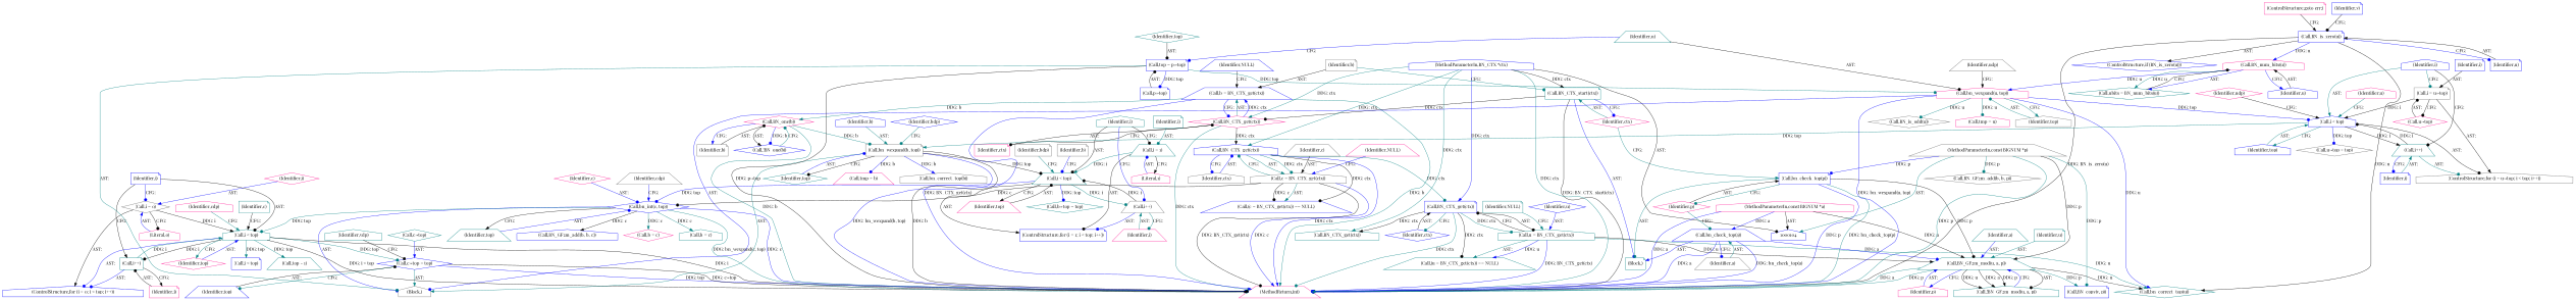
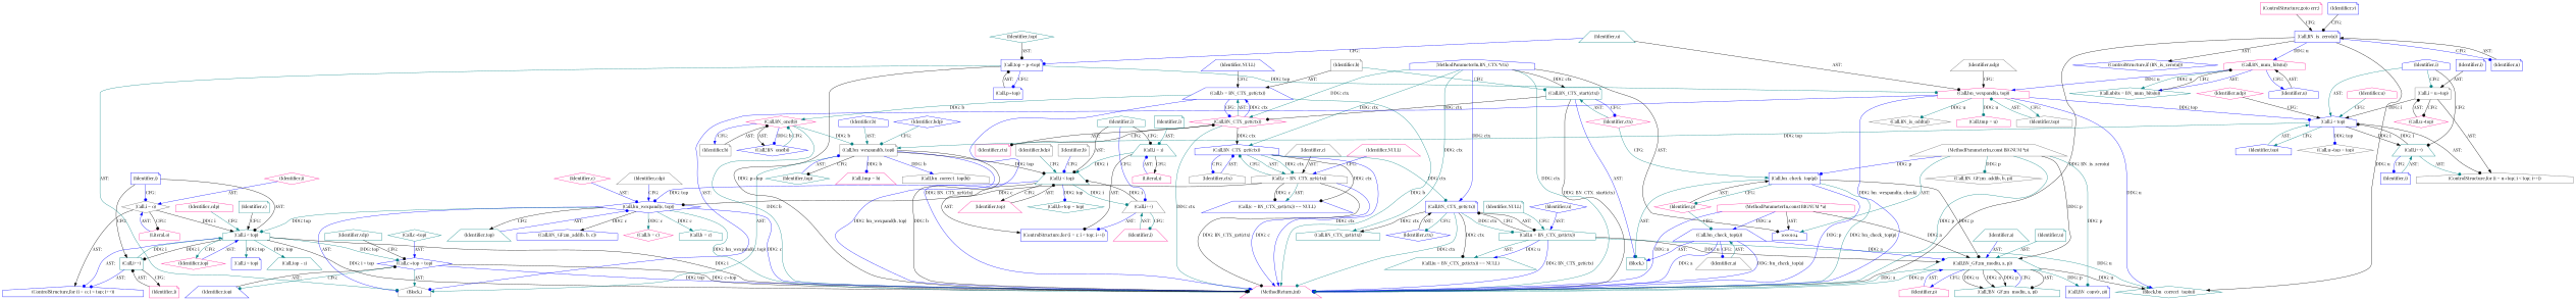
  digraph {
    fontname="Playfair Display"
    node [color=blue fontname="Playfair Display" shape=house]
    edge [arrowhead=normal color=black fontname="Playfair Display"]
    n1 [label="(Call,c->top = top)" shape=diamond]
    n2 [color=deeppink label="(MethodReturn,int)" shape=trapezium]
    n3 [color=gray40 label="(Block,)"]
    n4 [label="(Identifier,top)" shape=trapezium]
    n5 [color=teal label="(Call,i < top)"]
    n6 [color=teal label="(Call,i++)" shape=note]
    n7 [label="(Call,i < top)" shape=note]
    n8 [color=teal label="(Call,top - 1)" shape=trapezium]
    n9 [label="(ControlStructure,for (i = 0; i < top; i++))"]
    n10 [color=deeppink label="(Identifier,top)" shape=diamond]
    n11 [color=deeppink label="(Identifier,i)" shape=note]
    n12 [color=gray40 label="(Call,i = 0)" shape=diamond]
    n13 [color=deeppink label="(Literal,0)"]
-   n14 [label="(Call,bn_int(c, top))" shape=diamond]
+   n14 [label="(Call,bn_wexpand(c, top))" shape=diamond]
    n15 [label="(Call,BN_GF2m_add(b, b, c))"]
    n16 [color=deeppink label="(Call,b = c)" shape=diamond]
    n17 [color=teal label="(Call,b = c)"]
    n18 [color=teal label="(Identifier,top)" shape=trapezium]
    n19 [color=gray40 label="(Call,c = BN_CTX_get(ctx))"]
    n20 [label="(Call,BN_CTX_get(ctx))"]
    n21 [label="(Call,(c = BN_CTX_get(ctx)) == NULL)" shape=trapezium]
    n22 [label="(Call,BN_CTX_get(ctx))" shape=note]
    n23 [color=gray40 label="(Identifier,ctx)"]
    n24 [color=teal label="(Call,BN_CTX_get(ctx))"]
    n25 [color=teal label="(Call,u = BN_CTX_get(ctx))"]
    n26 [color=teal label="(Call,(u = BN_CTX_get(ctx)) == NULL)" shape=trapezium]
    n27 [label="(Identifier,ctx)" shape=diamond]
    n28 [color=deeppink label="(Call,BN_CTX_get(ctx))" shape=diamond]
    n29 [label="(Call,b = BN_CTX_get(ctx))" shape=trapezium]
    n30 [color=deeppink label="(Identifier,ctx)" shape=note]
    n31 [color=deeppink label="(Call,BN_one(b))" shape=diamond]
    n32 [color=teal label="(Call,BN_CTX_start(ctx))" shape=note]
    n33 [color=teal label="(Block,)" shape=note]
    n34 [color=deeppink label="(Identifier,ctx)" shape=diamond]
    n35 [label="(Call,bn_check_top(p))" shape=note]
    n36 [label="(MethodParameterIn,BN_CTX *ctx)"]
    1000104
    n38 [color=teal label="(Call,i < top)" shape=trapezium]
    n39 [color=gray40 label="(Call,i++)" shape=trapezium]
    n40 [label="(ControlStructure,for (i = 1; i < top; i++))" shape=note]
    n41 [color=deeppink label="(Identifier,top)" shape=trapezium]
    n42 [color=teal label="(Call,b->top = top)" shape=diamond]
    n43 [color=deeppink label="(Identifier,i)" shape=trapezium]
    n44 [color=teal label="(Call,i = 1)" shape=trapezium]
    n45 [color=deeppink label="(Literal,1)"]
    n46 [color=gray40 label="(Call,bn_wexpand(b, top))" shape=note]
    n47 [color=teal label="(Identifier,top)" shape=diamond]
    n48 [color=deeppink label="(Call,tmp = b)" shape=trapezium]
    n49 [color=gray40 label="(Call,bn_correct_top(b))"]
    n50 [color=gray40 label="(Identifier,b)" shape=note]
    n51 [label="(Call,!BN_one(b))" shape=diamond]
    n52 [label="(Call,i < top)"]
    n53 [color=teal label="(Call,i++)" shape=trapezium]
    n54 [color=gray40 label="(ControlStructure,for (i = u->top; i < top; i++))"]
    n55 [label="(Identifier,top)"]
    n56 [color=gray40 label="(Call,u->top = top)" shape=diamond]
    n57 [label="(Identifier,i)" shape=note]
    n58 [color=gray40 label="(Call,i = u->top)" shape=note]
    n59 [color=deeppink label="(Call,u->top)" shape=diamond]
    n60 [color=deeppink label="(Call,bn_wexpand(u, top))"]
    n61 [color=gray40 label="(Identifier,top)"]
-   n62 [color=teal label="(Call,bn_correct_top(u))" shape=diamond]
+   n62 [color=teal label="(Block,bn_correct_top(u))" shape=diamond]
    n63 [color=gray40 label="(Call,BN_is_odd(u))" shape=diamond]
    n64 [color=deeppink label="(Call,tmp = u)"]
    n65 [color=deeppink label="(Call,BN_num_bits(u))"]
    n66 [label="(Identifier,u)"]
    n67 [color=teal label="(Call,ubits = BN_num_bits(u))" shape=diamond]
    n68 [label="(Call,BN_is_zero(u))" shape=note]
    n69 [label="(Identifier,u)" shape=note]
    n70 [label="(ControlStructure,if (BN_is_zero(u)))" shape=diamond]
    n71 [color=teal label="(Call,BN_GF2m_mod(u, a, p))" shape=trapezium]
    n72 [label="(Call,BN_copy(v, p))" shape=note]
    n73 [color=teal label="(Call,!BN_GF2m_mod(u, a, p))"]
    n74 [color=deeppink label="(Identifier,p)"]
    n75 [label="(Call,bn_check_top(a))" shape=trapezium]
    n76 [color=gray40 label="(Identifier,a)" shape=trapezium]
    n77 [color=deeppink label="(MethodParameterIn,const BIGNUM *a)"]
    n78 [color=deeppink label="(Identifier,p)" shape=diamond]
    n79 [color=gray40 label="(MethodParameterIn,const BIGNUM *p)" shape=trapezium]
    n80 [color=gray40 label="(Call,BN_GF2m_add(b, b, p))" shape=diamond]
    n81 [label="(Call,top = p->top)" shape=note]
    n82 [label="(Call,p->top)" shape=note]
    n83 [color=teal label="(Identifier,i)"]
    n84 [color=deeppink label="(Identifier,c)" shape=diamond]
    n85 [color=deeppink label="(Identifier,udp)" shape=diamond]
    n86 [color=gray40 label="(Identifier,b)" shape=note]
    n87 [color=teal label="(Identifier,u)" shape=trapezium]
    n88 [color=teal label="(Identifier,NULL)" shape=note]
    n89 [label="(Identifier,b)"]
    n90 [color=deeppink label="(ControlStructure,goto err;)" shape=note]
    n91 [color=teal label="(Identifier,a)" shape=trapezium]
    n92 [color=gray40 label="(Identifier,c)" shape=trapezium]
    n93 [color=deeppink label="(Identifier,cdp)"]
    n94 [color=gray40 label="(Identifier,udp)" shape=trapezium]
    n95 [color=teal label="(Identifier,u)" shape=note]
    n96 [color=gray40 label="(Identifier,bdp)" shape=note]
    n97 [label="(Identifier,bdp)" shape=diamond]
    n98 [label="(Identifier,i)"]
    n99 [color=teal label="(Identifier,c)" shape=note]
    n100 [label="(Identifier,i)" shape=note]
    n101 [color=deeppink label="(Identifier,NULL)" shape=trapezium]
    n102 [color=teal label="(Identifier,vdp)"]
    n103 [label="(Identifier,u)" shape=diamond]
    n104 [color=deeppink label="(Identifier,i)" shape=diamond]
    n105 [color=gray40 label="(Identifier,b)" shape=note]
    n106 [color=gray40 label="(Identifier,cdp)" shape=trapezium]
    n107 [label="(Identifier,i)" shape=note]
    n108 [label="(Identifier,v)" shape=note]
    n109 [color=teal label="(Call,c->top)" shape=diamond]
    n110 [label="(Identifier,NULL)" shape=trapezium]
    n111 [color=teal label="(Identifier,top)" shape=diamond]
    n112 [color=deeppink label="(Identifier,u)"]
    n113 [color=teal label="(Identifier,i)" shape=note]
    n1 -> n2 [color=blue label="DDG: top"]
    n1 -> n2 [label="DDG: c->top"]
    n1 -> n3 [color=teal label="AST: "]
    n1 -> n4 [arrowhead=dot color=teal label="CFG: "]
    n4 -> n1 [arrowhead=dot label="AST: "]
    n5 -> n1 [arrowhead=dot color=teal label="DDG: top"]
    n5 -> n2 [arrowhead=dot label="DDG: i"]
    n5 -> n2 [arrowhead=dot label="DDG: i < top"]
    n5 -> n6 [arrowhead=dot label="DDG: i"]
    n5 -> n7 [color=teal label="DDG: top"]
    n5 -> n8 [color=teal label="DDG: top"]
    n5 -> n9 [arrowhead=dot color=blue label="AST: "]
    n5 -> n10 [color=teal label="CFG: "]
    n6 -> n5 [color=teal label="DDG: i"]
    n6 -> n9 [arrowhead=dot color=blue label="AST: "]
    n6 -> n11 [label="CFG: "]
    n10 -> n5 [color=blue label="AST: "]
    n11 -> n6 [arrowhead=dot label="AST: "]
    n12 -> n5 [label="DDG: i"]
    n12 -> n9 [label="AST: "]
    n12 -> n13 [arrowhead=dot label="CFG: "]
    n13 -> n12 [color=blue label="AST: "]
    n14 -> n2 [arrowhead=dot color=blue label="DDG: c"]
    n14 -> n2 [arrowhead=dot color=teal label="DDG: bn_wexpand(c, top)"]
    n14 -> n3 [arrowhead=dot color=blue label="AST: "]
    n14 -> n5 [arrowhead=dot color=teal label="DDG: top"]
    n14 -> n15 [label="DDG: c"]
    n14 -> n16 [color=teal label="DDG: c"]
    n14 -> n17 [color=teal label="DDG: c"]
    n14 -> n18 [label="CFG: "]
    n18 -> n14 [arrowhead=dot color=blue label="AST: "]
    n19 -> n2 [color=blue label="DDG: c"]
    n19 -> n2 [arrowhead=dot label="DDG: BN_CTX_get(ctx)"]
    n19 -> n14 [arrowhead=dot label="DDG: c"]
    n19 -> n20 [arrowhead=dot color=teal label="CFG: "]
    n19 -> n21 [color=teal label="AST: "]
    n19 -> n21 [arrowhead=dot label="DDG: c"]
    n20 -> n2 [color=blue label="DDG: ctx"]
    n20 -> n19 [color=teal label="AST: "]
    n20 -> n19 [arrowhead=dot color=teal label="DDG: ctx"]
    n20 -> n21 [arrowhead=dot label="DDG: ctx"]
    n20 -> n22 [arrowhead=dot color=teal label="DDG: ctx"]
    n20 -> n23 [arrowhead=dot color=blue label="CFG: "]
    n22 -> n2 [arrowhead=dot color=teal label="DDG: ctx"]
    n22 -> n24 [label="DDG: ctx"]
    n22 -> n25 [arrowhead=dot label="AST: "]
    n22 -> n25 [arrowhead=dot color=teal label="DDG: ctx"]
    n22 -> n26 [arrowhead=dot label="DDG: ctx"]
    n22 -> n27 [arrowhead=dot color=teal label="CFG: "]
    n23 -> n20 [arrowhead=dot color=blue label="AST: "]
    n25 -> n2 [color=blue label="DDG: BN_CTX_get(ctx)"]
    n25 -> n22 [arrowhead=dot label="CFG: "]
    n25 -> n26 [color=teal label="AST: "]
    n25 -> n26 [color=blue label="DDG: u"]
    n25 -> n62 [color=teal label="DDG: u"]
    n25 -> n71 [label="DDG: u"]
    n27 -> n22 [label="AST: "]
    n28 -> n2 [color=teal label="DDG: ctx"]
    n28 -> n20 [label="DDG: ctx"]
    n28 -> n29 [color=teal label="AST: "]
    n28 -> n29 [color=blue label="DDG: ctx"]
    n28 -> n30 [arrowhead=dot label="CFG: "]
    n29 -> n2 [color=blue label="DDG: BN_CTX_get(ctx)"]
    n29 -> n2 [color=teal label="DDG: b"]
    n29 -> n28 [arrowhead=dot color=blue label="CFG: "]
    n29 -> n31 [color=teal label="DDG: b"]
    n30 -> n28 [arrowhead=dot label="AST: "]
    n31 -> n2 [arrowhead=dot color=teal label="DDG: b"]
    n31 -> n46 [arrowhead=dot color=teal label="DDG: b"]
    n31 -> n50 [color=blue label="CFG: "]
    n31 -> n51 [label="AST: "]
    n31 -> n51 [arrowhead=dot color=blue label="DDG: b"]
    n32 -> n2 [arrowhead=dot label="DDG: BN_CTX_start(ctx)"]
    n32 -> n28 [arrowhead=dot label="DDG: ctx"]
    n32 -> n33 [arrowhead=dot color=blue label="AST: "]
    n32 -> n34 [arrowhead=dot color=blue label="CFG: "]
    n34 -> n32 [color=teal label="AST: "]
    n34 -> n35 [color=teal label="CFG: "]
    n35 -> n2 [arrowhead=dot color=teal label="DDG: bn_check_top(p)"]
    n35 -> n2 [arrowhead=dot color=blue label="DDG: p"]
    n35 -> n33 [arrowhead=dot color=teal label="AST: "]
    n35 -> n71 [arrowhead=dot label="DDG: p"]
    n35 -> n78 [arrowhead=dot color=teal label="CFG: "]
    n36 -> n2 [arrowhead=dot color=teal label="DDG: ctx"]
    n36 -> n20 [color=teal label="DDG: ctx"]
    n36 -> n22 [color=blue label="DDG: ctx"]
    n36 -> n24 [color=teal label="DDG: ctx"]
    n36 -> n28 [color=teal label="DDG: ctx"]
    n36 -> n32 [label="DDG: ctx"]
    n36 -> 1000104 [arrowhead=dot label="AST: "]
    n38 -> n14 [arrowhead=dot color=blue label="DDG: top"]
    n38 -> n39 [arrowhead=dot color=teal label="DDG: i"]
    n38 -> n40 [label="AST: "]
    n38 -> n41 [label="CFG: "]
    n38 -> n42 [arrowhead=dot color=blue label="DDG: top"]
    n39 -> n38 [arrowhead=dot label="DDG: i"]
    n39 -> n40 [arrowhead=dot color=blue label="AST: "]
    n39 -> n43 [arrowhead=dot color=teal label="CFG: "]
    n41 -> n38 [arrowhead=dot label="AST: "]
    n43 -> n39 [color=teal label="AST: "]
    n44 -> n38 [color=teal label="DDG: i"]
    n44 -> n40 [arrowhead=dot label="AST: "]
    n44 -> n45 [label="CFG: "]
    n45 -> n44 [arrowhead=dot color=blue label="AST: "]
    n46 -> n2 [color=blue label="DDG: bn_wexpand(b, top)"]
    n46 -> n2 [arrowhead=dot label="DDG: b"]
    n46 -> n3 [color=teal label="AST: "]
    n46 -> n38 [arrowhead=dot label="DDG: top"]
    n46 -> n47 [arrowhead=dot label="CFG: "]
    n46 -> n48 [arrowhead=dot color=blue label="DDG: b"]
    n46 -> n49 [color=blue label="DDG: b"]
    n47 -> n46 [arrowhead=dot color=blue label="AST: "]
    n50 -> n31 [arrowhead=dot label="AST: "]
    n51 -> n31 [arrowhead=dot color=teal label="CFG: "]
    n52 -> n46 [color=teal label="DDG: top"]
    n52 -> n53 [label="DDG: i"]
    n52 -> n54 [arrowhead=dot label="AST: "]
    n52 -> n55 [color=teal label="CFG: "]
    n52 -> n56 [arrowhead=dot color=blue label="DDG: top"]
    n53 -> n52 [arrowhead=dot label="DDG: i"]
    n53 -> n54 [arrowhead=dot color=teal label="AST: "]
    n53 -> n57 [arrowhead=dot color=blue label="CFG: "]
    n55 -> n52 [color=teal label="AST: "]
    n57 -> n53 [color=teal label="AST: "]
    n58 -> n52 [label="DDG: i"]
    n58 -> n54 [label="AST: "]
    n58 -> n59 [arrowhead=dot label="CFG: "]
    n59 -> n58 [arrowhead=dot label="AST: "]
-   n60 -> n2 [color=blue label="DDG: bn_wexpand(u, top)"]
+   n60 -> n2 [color=blue label="DDG: bn_wexpand(u, check)"]
    n60 -> n3 [arrowhead=dot color=blue label="AST: "]
    n60 -> n52 [arrowhead=dot color=blue label="DDG: top"]
    n60 -> n61 [color=teal label="CFG: "]
    n60 -> n62 [color=blue label="DDG: u"]
    n60 -> n63 [arrowhead=dot color=teal label="DDG: u"]
    n60 -> n64 [arrowhead=dot color=teal label="DDG: u"]
    n61 -> n60 [arrowhead=dot color=teal label="AST: "]
    n65 -> n60 [color=blue label="DDG: u"]
    n65 -> n66 [color=blue label="CFG: "]
    n65 -> n67 [color=blue label="AST: "]
    n65 -> n67 [color=teal label="DDG: u"]
    n66 -> n65 [label="AST: "]
    n67 -> n65 [arrowhead=dot label="CFG: "]
    n68 -> n2 [label="DDG: BN_is_zero(u)"]
    n68 -> n62 [label="DDG: u"]
    n68 -> n65 [color=blue label="DDG: u"]
    n68 -> n69 [arrowhead=dot color=blue label="CFG: "]
    n68 -> n70 [label="AST: "]
    n69 -> n68 [label="AST: "]
    n71 -> n2 [color=teal label="DDG: p"]
    n71 -> n2 [color=teal label="DDG: a"]
    n71 -> n62 [label="DDG: u"]
    n71 -> n72 [color=teal label="DDG: p"]
    n71 -> n73 [arrowhead=dot label="AST: "]
    n71 -> n73 [label="DDG: u"]
    n71 -> n73 [label="DDG: a"]
    n71 -> n73 [label="DDG: p"]
    n71 -> n74 [color=blue label="CFG: "]
    n73 -> n71 [color=blue label="CFG: "]
    n74 -> n71 [color=blue label="AST: "]
    n75 -> n2 [arrowhead=dot color=blue label="DDG: a"]
    n75 -> n2 [arrowhead=dot color=blue label="DDG: bn_check_top(a)"]
    n75 -> n33 [color=blue label="AST: "]
    n75 -> n71 [arrowhead=dot color=blue label="DDG: a"]
    n75 -> n76 [arrowhead=dot color=blue label="CFG: "]
    n76 -> n75 [color=teal label="AST: "]
    n77 -> n2 [arrowhead=dot color=blue label="DDG: a"]
    n77 -> 1000104 [label="AST: "]
    n77 -> n71 [label="DDG: a"]
    n77 -> n75 [color=blue label="DDG: a"]
    n78 -> n35 [label="AST: "]
    n78 -> n75 [arrowhead=dot color=teal label="CFG: "]
    n79 -> n2 [color=teal label="DDG: p"]
    n79 -> n35 [arrowhead=dot color=blue label="DDG: p"]
    n79 -> 1000104 [color=teal label="AST: "]
    n79 -> n71 [label="DDG: p"]
    n79 -> n72 [arrowhead=dot color=teal label="DDG: p"]
    n79 -> n80 [arrowhead=dot color=teal label="DDG: p"]
    n81 -> n2 [label="DDG: p->top"]
    n81 -> n3 [arrowhead=dot color=teal label="AST: "]
    n81 -> n60 [arrowhead=dot color=teal label="DDG: top"]
-   n81 -> n82 [arrowhead=dot color=blue label="DDG: top"]
+   n81 -> n82 [arrowhead=dot color=blue label="CFG: "]
    n82 -> n81 [arrowhead=dot label="AST: "]
    n83 -> n38 [arrowhead=dot label="AST: "]
    n83 -> n39 [arrowhead=dot color=blue label="CFG: "]
    n83 -> n44 [arrowhead=dot label="CFG: "]
    n84 -> n14 [arrowhead=dot color=blue label="AST: "]
    n85 -> n52 [label="CFG: "]
    n86 -> n29 [label="AST: "]
    n86 -> n32 [arrowhead=dot color=teal label="CFG: "]
    n87 -> n60 [arrowhead=dot label="AST: "]
    n87 -> n81 [arrowhead=dot color=blue label="CFG: "]
    n88 -> n25 [color=teal label="CFG: "]
    n89 -> n46 [color=teal label="AST: "]
    n90 -> n68 [label="CFG: "]
    n91 -> n71 [color=blue label="AST: "]
    n92 -> n19 [label="AST: "]
    n93 -> n5 [color=teal label="CFG: "]
    n94 -> n60 [label="CFG: "]
    n95 -> n71 [color=teal label="AST: "]
    n96 -> n38 [color=teal label="CFG: "]
    n97 -> n46 [arrowhead=dot color=teal label="CFG: "]
    n98 -> n52 [color=teal label="AST: "]
    n98 -> n53 [arrowhead=dot label="CFG: "]
    n98 -> n58 [arrowhead=dot color=teal label="CFG: "]
    n99 -> n5 [label="CFG: "]
    n100 -> n5 [arrowhead=dot label="AST: "]
    n100 -> n6 [label="CFG: "]
    n100 -> n12 [arrowhead=dot color=blue label="CFG: "]
    n101 -> n19 [color=blue label="CFG: "]
    n102 -> n1 [arrowhead=dot label="CFG: "]
    n103 -> n25 [color=blue label="AST: "]
    n104 -> n12 [color=blue label="AST: "]
    n105 -> n38 [arrowhead=dot color=blue label="CFG: "]
    n106 -> n14 [color=blue label="CFG: "]
    n107 -> n58 [label="AST: "]
    n108 -> n68 [arrowhead=dot label="CFG: "]
    n109 -> n1 [color=blue label="AST: "]
    n110 -> n29 [label="CFG: "]
    n111 -> n81 [arrowhead=dot label="AST: "]
    n112 -> n52 [color=teal label="CFG: "]
    n113 -> n44 [arrowhead=dot color=teal label="AST: "]
  }
